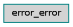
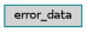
  digraph {
    rankdir=LR
-   n1 [color=teal fillcolor=lightgrey fontname=Helvetica fontsize=10 height=0.2 label=error_error shape=record style=filled width=0.4]
+   n1 [color=teal fillcolor=lightgrey fontname=Helvetica fontsize=10 height=0.2 label=error_data shape=record style=filled width=0.4]
  }
